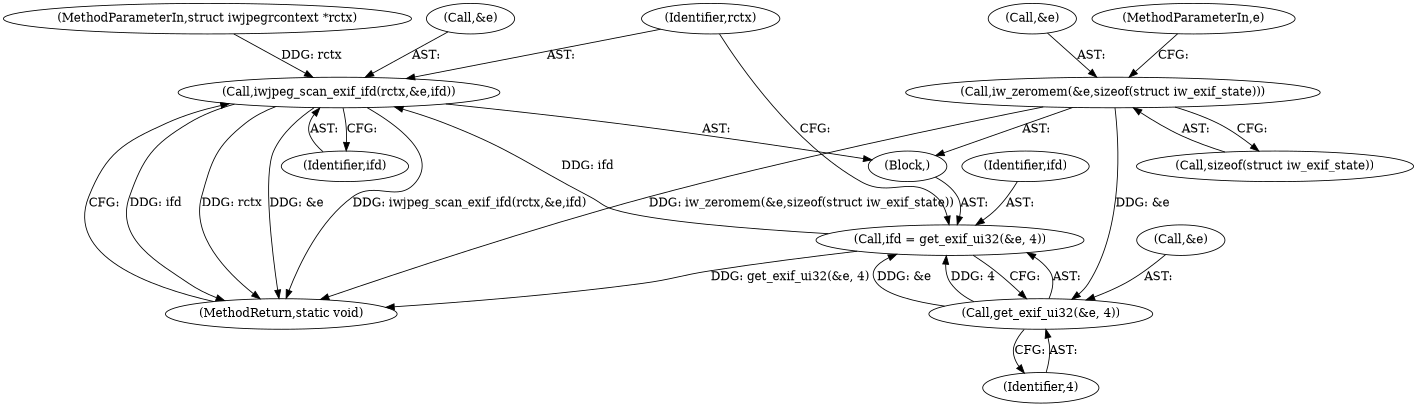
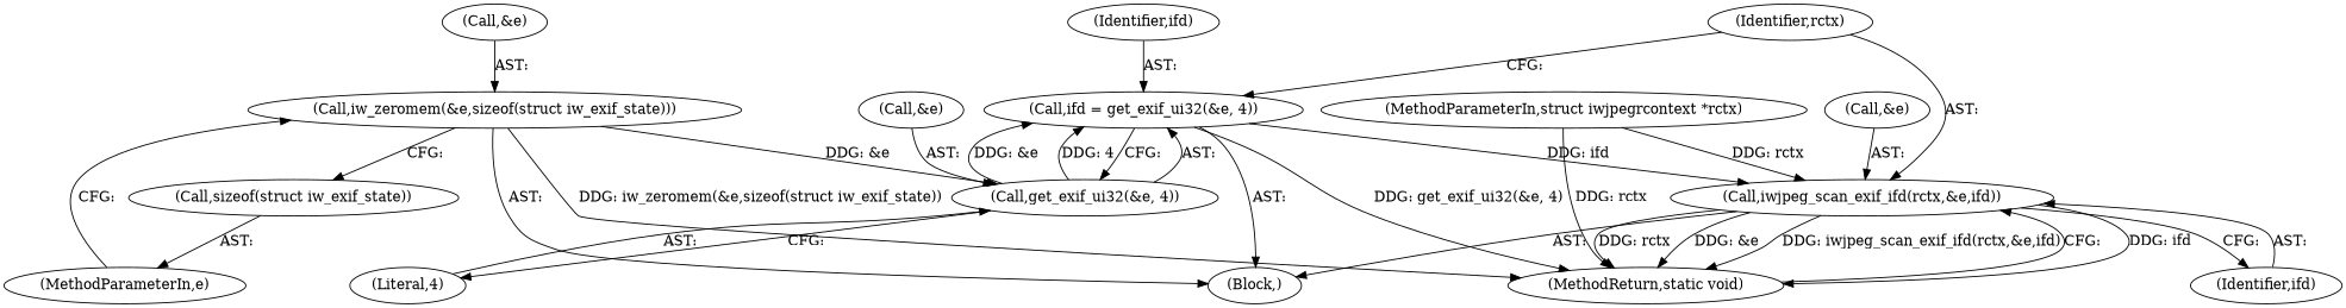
  digraph {
    n1 [label="(Call,iwjpeg_scan_exif_ifd(rctx,&e,ifd))"]
    n2 [label="(MethodReturn,static void)"]
    n3 [label="(Block,)"]
    n4 [label="(Identifier,ifd)"]
    n5 [label="(MethodParameterIn,struct iwjpegrcontext *rctx)"]
    n6 [label="(Call,get_exif_ui32(&e, 4))"]
    n7 [label="(Call,ifd = get_exif_ui32(&e, 4))"]
-   n8 [label="(Identifier,4)"]
+   n8 [label="(Literal,4)"]
    n9 [label="(Call,iw_zeromem(&e,sizeof(struct iw_exif_state)))"]
    n10 [label="(Call,sizeof(struct iw_exif_state))"]
    n11 [label="(Call,&e)"]
    n12 [label="(Call,&e)"]
    n13 [label="(Identifier,rctx)"]
    n14 [label="(Identifier,ifd)"]
    n15 [label="(MethodParameterIn,e)"]
    n16 [label="(Call,&e)"]
    n1 -> n2 [label="DDG: ifd"]
    n1 -> n2 [label="DDG: rctx"]
    n1 -> n2 [label="DDG: &e"]
    n1 -> n2 [label="DDG: iwjpeg_scan_exif_ifd(rctx,&e,ifd)"]
    n1 -> n3 [label="AST: "]
    n1 -> n4 [label="CFG: "]
    n2 -> n1 [label="CFG: "]
    n4 -> n1 [label="AST: "]
    n5 -> n1 [label="DDG: rctx"]
+   n5 -> n2 [label="DDG: rctx"]
    n6 -> n7 [label="AST: "]
    n6 -> n7 [label="DDG: &e"]
    n6 -> n7 [label="DDG: 4"]
    n6 -> n8 [label="CFG: "]
    n7 -> n1 [label="DDG: ifd"]
    n7 -> n2 [label="DDG: get_exif_ui32(&e, 4)"]
-   n3 -> n7 [label="AST: "]
+   n7 -> n3 [label="AST: "]
    n7 -> n6 [label="CFG: "]
    n8 -> n6 [label="AST: "]
    n9 -> n2 [label="DDG: iw_zeromem(&e,sizeof(struct iw_exif_state))"]
    n9 -> n3 [label="AST: "]
    n9 -> n6 [label="DDG: &e"]
    n9 -> n10 [label="CFG: "]
-   n10 -> n9 [label="AST: "]
+   n10 -> n15 [label="AST: "]
    n11 -> n9 [label="AST: "]
    n12 -> n1 [label="AST: "]
    n13 -> n1 [label="AST: "]
    n13 -> n7 [label="CFG: "]
    n14 -> n7 [label="AST: "]
    n15 -> n9 [label="CFG: "]
    n16 -> n6 [label="AST: "]
  }
